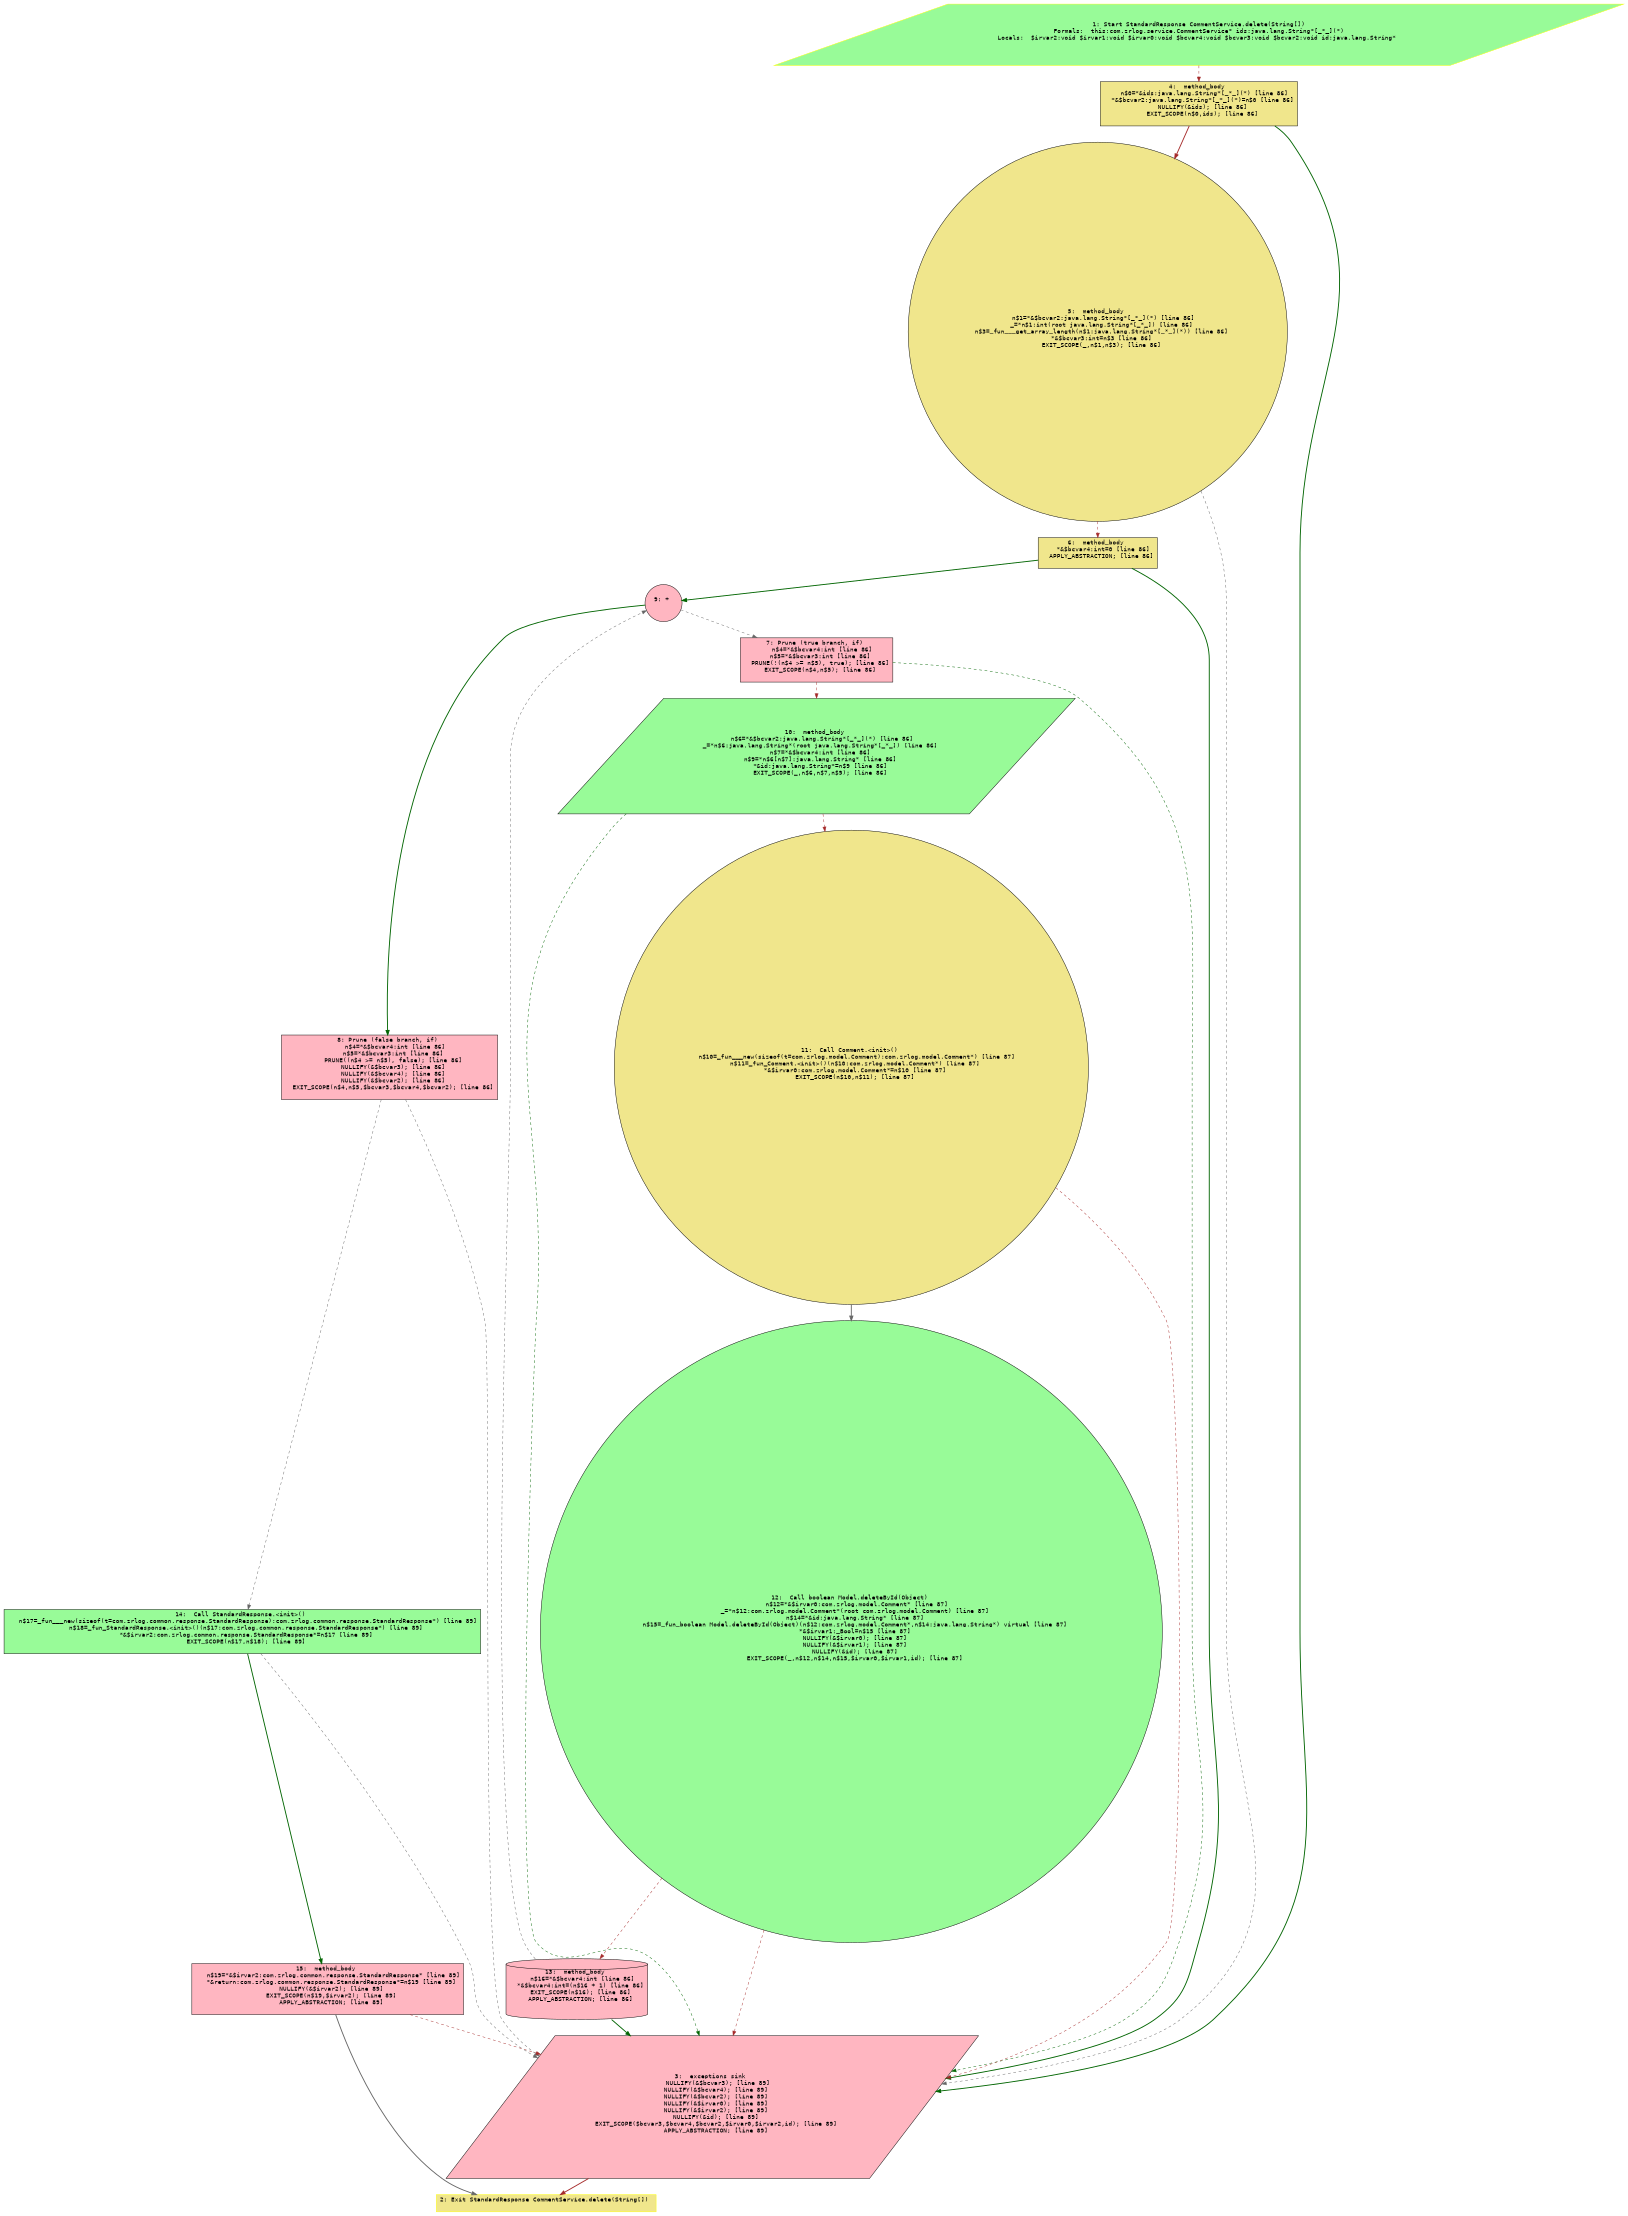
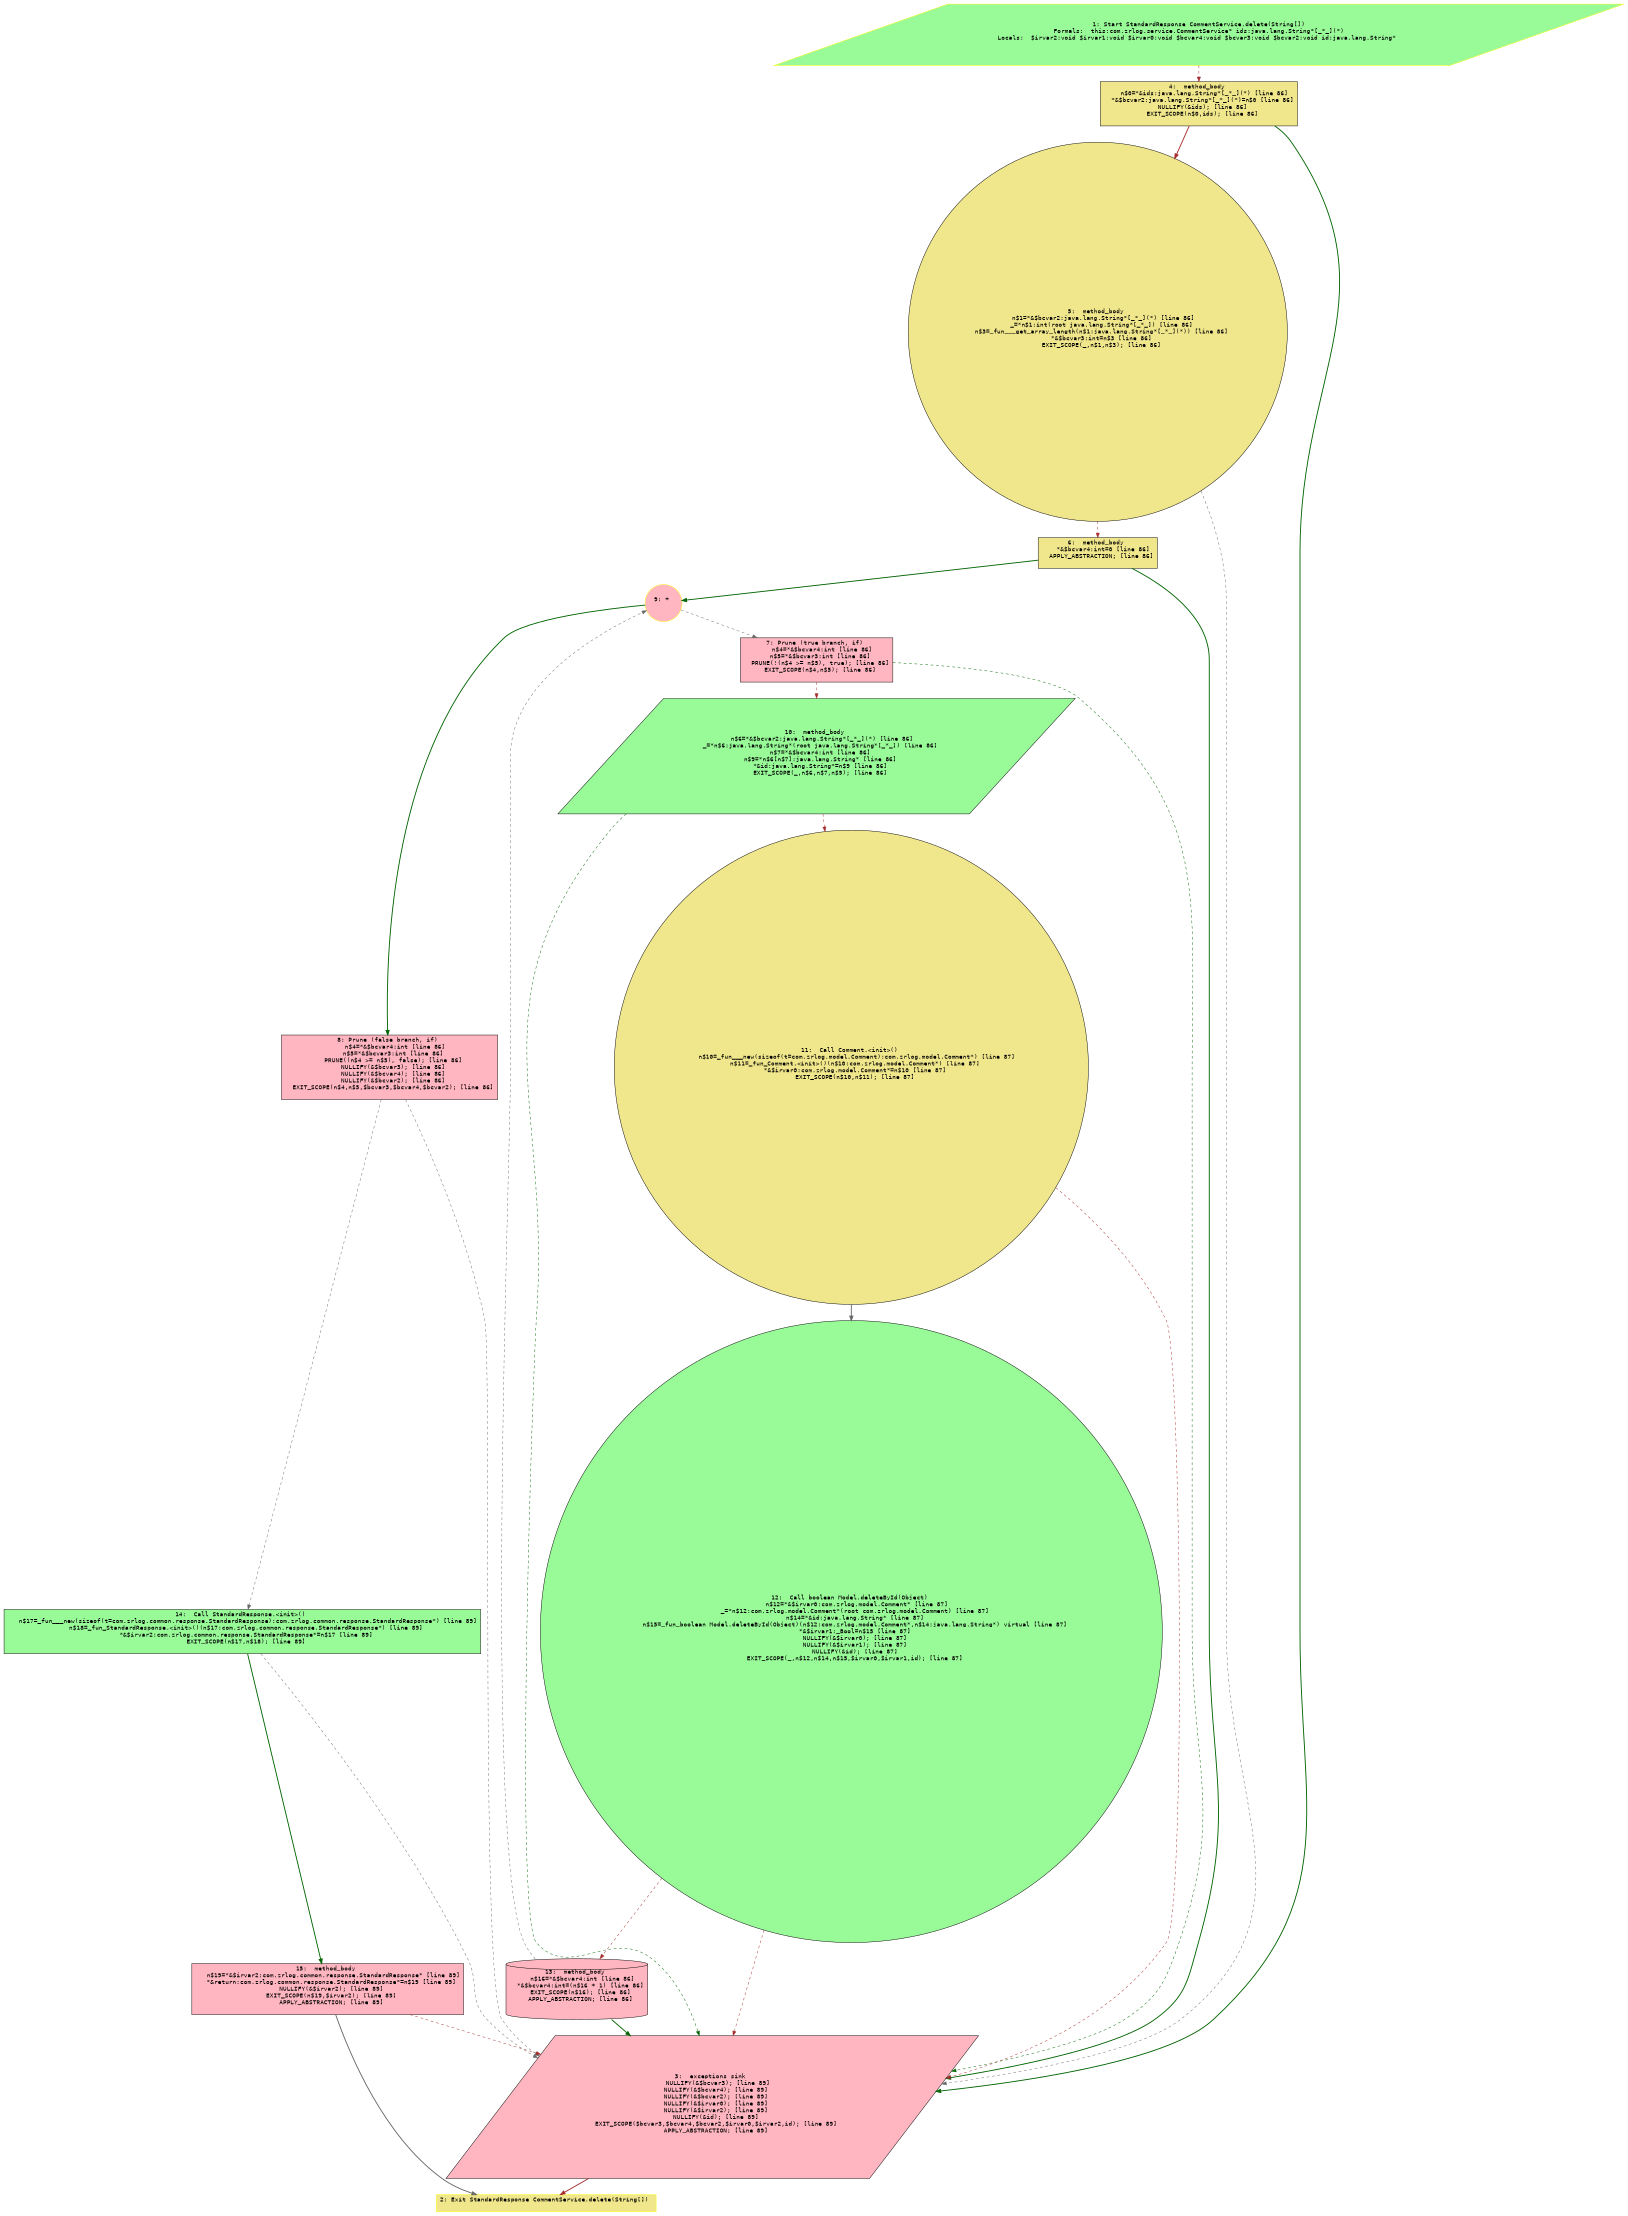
  digraph {
    fontname="DejaVu Sans Mono"
    node [style=filled fillcolor=lightpink shape=box fontname="DejaVu Sans Mono"]
    edge [color=brown style=dashed fontname="DejaVu Sans Mono"]
    n1 [color=yellow label="1: Start StandardResponse CommentService.delete(String[])\nFormals:  this:com.zrlog.service.CommentService* ids:java.lang.String*[_*_](*)\nLocals:  $irvar2:void $irvar1:void $irvar0:void $bcvar4:void $bcvar3:void $bcvar2:void id:java.lang.String* \n  " fillcolor=palegreen shape=parallelogram]
    n2 [label="4:  method_body \n   n$0=*&ids:java.lang.String*[_*_](*) [line 86]\n  *&$bcvar2:java.lang.String*[_*_](*)=n$0 [line 86]\n  NULLIFY(&ids); [line 86]\n  EXIT_SCOPE(n$0,ids); [line 86]\n " fillcolor=khaki]
    n3 [label="3:  exceptions sink \n   NULLIFY(&$bcvar3); [line 89]\n  NULLIFY(&$bcvar4); [line 89]\n  NULLIFY(&$bcvar2); [line 89]\n  NULLIFY(&$irvar0); [line 89]\n  NULLIFY(&$irvar2); [line 89]\n  NULLIFY(&id); [line 89]\n  EXIT_SCOPE($bcvar3,$bcvar4,$bcvar2,$irvar0,$irvar2,id); [line 89]\n  APPLY_ABSTRACTION; [line 89]\n " shape=parallelogram]
    n4 [label="5:  method_body \n   n$1=*&$bcvar2:java.lang.String*[_*_](*) [line 86]\n  _=*n$1:int(root java.lang.String*[_*_]) [line 86]\n  n$3=_fun___get_array_length(n$1:java.lang.String*[_*_](*)) [line 86]\n  *&$bcvar3:int=n$3 [line 86]\n  EXIT_SCOPE(_,n$1,n$3); [line 86]\n " shape=circle fillcolor=khaki]
    n5 [color=yellow label="2: Exit StandardResponse CommentService.delete(String[]) \n  " fillcolor=khaki]
    n6 [label="6:  method_body \n   *&$bcvar4:int=0 [line 86]\n  APPLY_ABSTRACTION; [line 86]\n " fillcolor=khaki]
-   n7 [label="9: + \n  " shape=circle]
+   n7 [label="9: + \n  " shape=circle color=yellow]
    n8 [label="7: Prune (true branch, if) \n   n$4=*&$bcvar4:int [line 86]\n  n$5=*&$bcvar3:int [line 86]\n  PRUNE(!(n$4 >= n$5), true); [line 86]\n  EXIT_SCOPE(n$4,n$5); [line 86]\n "]
    n9 [label="8: Prune (false branch, if) \n   n$4=*&$bcvar4:int [line 86]\n  n$5=*&$bcvar3:int [line 86]\n  PRUNE((n$4 >= n$5), false); [line 86]\n  NULLIFY(&$bcvar3); [line 86]\n  NULLIFY(&$bcvar4); [line 86]\n  NULLIFY(&$bcvar2); [line 86]\n  EXIT_SCOPE(n$4,n$5,$bcvar3,$bcvar4,$bcvar2); [line 86]\n "]
    n10 [label="10:  method_body \n   n$6=*&$bcvar2:java.lang.String*[_*_](*) [line 86]\n  _=*n$6:java.lang.String*(root java.lang.String*[_*_]) [line 86]\n  n$7=*&$bcvar4:int [line 86]\n  n$9=*n$6[n$7]:java.lang.String* [line 86]\n  *&id:java.lang.String*=n$9 [line 86]\n  EXIT_SCOPE(_,n$6,n$7,n$9); [line 86]\n " shape=parallelogram fillcolor=palegreen]
    n11 [label="11:  Call Comment.<init>() \n   n$10=_fun___new(sizeof(t=com.zrlog.model.Comment):com.zrlog.model.Comment*) [line 87]\n  n$11=_fun_Comment.<init>()(n$10:com.zrlog.model.Comment*) [line 87]\n  *&$irvar0:com.zrlog.model.Comment*=n$10 [line 87]\n  EXIT_SCOPE(n$10,n$11); [line 87]\n " shape=circle fillcolor=khaki]
    n12 [label="14:  Call StandardResponse.<init>() \n   n$17=_fun___new(sizeof(t=com.zrlog.common.response.StandardResponse):com.zrlog.common.response.StandardResponse*) [line 89]\n  n$18=_fun_StandardResponse.<init>()(n$17:com.zrlog.common.response.StandardResponse*) [line 89]\n  *&$irvar2:com.zrlog.common.response.StandardResponse*=n$17 [line 89]\n  EXIT_SCOPE(n$17,n$18); [line 89]\n " fillcolor=palegreen]
    n13 [label="15:  method_body \n   n$19=*&$irvar2:com.zrlog.common.response.StandardResponse* [line 89]\n  *&return:com.zrlog.common.response.StandardResponse*=n$19 [line 89]\n  NULLIFY(&$irvar2); [line 89]\n  EXIT_SCOPE(n$19,$irvar2); [line 89]\n  APPLY_ABSTRACTION; [line 89]\n "]
    n14 [label="12:  Call boolean Model.deleteById(Object) \n   n$12=*&$irvar0:com.zrlog.model.Comment* [line 87]\n  _=*n$12:com.zrlog.model.Comment*(root com.zrlog.model.Comment) [line 87]\n  n$14=*&id:java.lang.String* [line 87]\n  n$15=_fun_boolean Model.deleteById(Object)(n$12:com.zrlog.model.Comment*,n$14:java.lang.String*) virtual [line 87]\n  *&$irvar1:_Bool=n$15 [line 87]\n  NULLIFY(&$irvar0); [line 87]\n  NULLIFY(&$irvar1); [line 87]\n  NULLIFY(&id); [line 87]\n  EXIT_SCOPE(_,n$12,n$14,n$15,$irvar0,$irvar1,id); [line 87]\n " shape=circle fillcolor=palegreen]
    n15 [label="13:  method_body \n   n$16=*&$bcvar4:int [line 86]\n  *&$bcvar4:int=(n$16 + 1) [line 86]\n  EXIT_SCOPE(n$16); [line 86]\n  APPLY_ABSTRACTION; [line 86]\n " shape=cylinder]
    n1 -> n2
    n2 -> n3 [color=darkgreen style=bold]
    n2 -> n4 [style=bold]
    n3 -> n5 [style=bold]
    n4 -> n3 [color=gray40]
    n4 -> n6
    n6 -> n3 [color=darkgreen style=bold]
    n6 -> n7 [color=darkgreen style=bold]
    n7 -> n8 [color=gray40]
    n7 -> n9 [color=darkgreen style=bold]
    n8 -> n3 [color=darkgreen]
    n8 -> n10
    n9 -> n3 [color=gray40]
    n9 -> n12 [color=gray40]
    n10 -> n3 [color=darkgreen]
    n10 -> n11
    n11 -> n3
    n11 -> n14 [color=gray40 style=bold]
    n12 -> n3 [color=gray40]
    n12 -> n13 [color=darkgreen style=bold]
    n13 -> n3
    n13 -> n5 [color=gray40 style=bold]
    n14 -> n3
    n14 -> n15
    n15 -> n3 [color=darkgreen style=bold]
    n15 -> n7 [color=gray40]
  }
